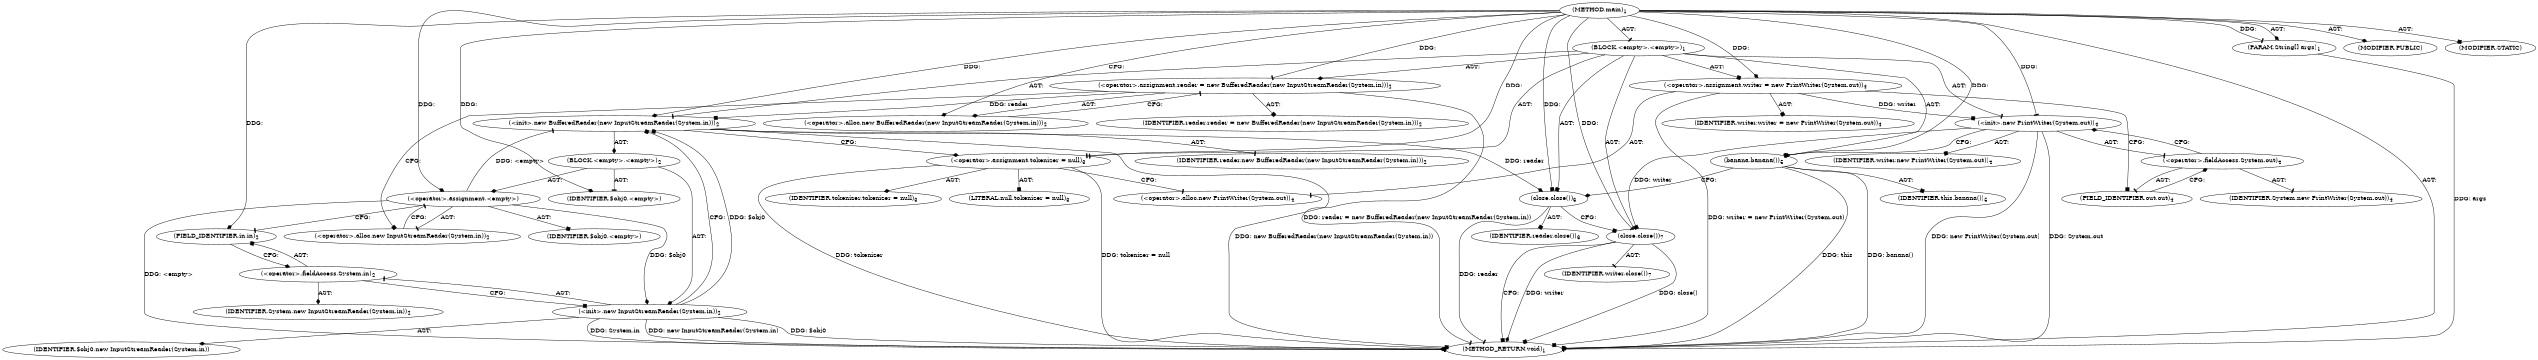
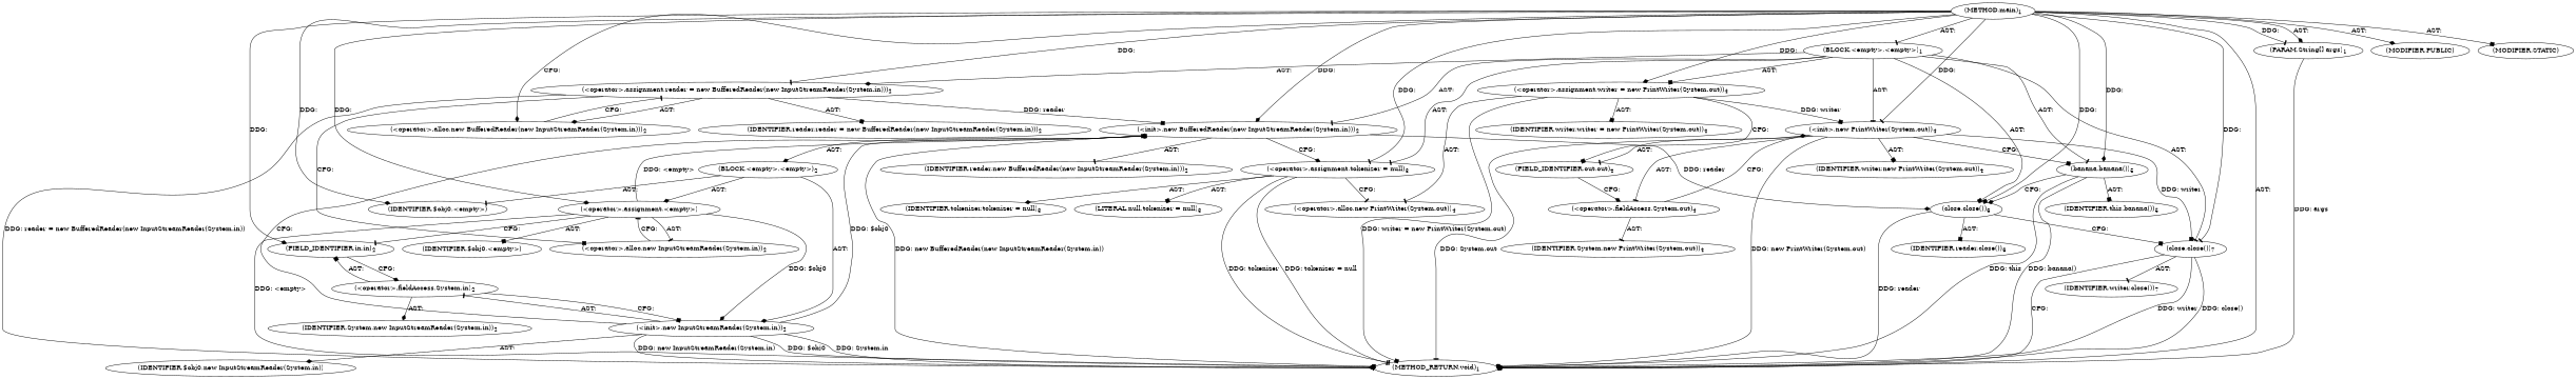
  digraph {
    edge [arrowhead=tee]
    n1 [label=<(METHOD,main)<SUB>1</SUB>>]
    n2 [label=<(PARAM,String[] args)<SUB>1</SUB>>]
    n3 [label=<(BLOCK,&lt;empty&gt;,&lt;empty&gt;)<SUB>1</SUB>>]
    n4 [label=<(&lt;operator&gt;.assignment,reader = new BufferedReader(new InputStreamReader(System.in)))<SUB>2</SUB>>]
    n5 [label=<(&lt;operator&gt;.alloc,new BufferedReader(new InputStreamReader(System.in)))<SUB>2</SUB>>]
    n6 [label=<(&lt;init&gt;,new BufferedReader(new InputStreamReader(System.in)))<SUB>2</SUB>>]
    n7 [label=<(&lt;operator&gt;.assignment,&lt;empty&gt;)>]
    n8 [label=<(IDENTIFIER,$obj0,&lt;empty&gt;)>]
    n9 [label=<(&lt;operator&gt;.assignment,tokenizer = null)<SUB>3</SUB>>]
    n10 [label=<(&lt;operator&gt;.assignment,writer = new PrintWriter(System.out))<SUB>4</SUB>>]
    n11 [label=<(&lt;init&gt;,new PrintWriter(System.out))<SUB>4</SUB>>]
    n12 [label=<(banana,banana())<SUB>5</SUB>>]
    n13 [label=<(close,close())<SUB>6</SUB>>]
    n14 [label=<(close,close())<SUB>7</SUB>>]
    n15 [label=<(MODIFIER,PUBLIC)>]
    n16 [label=<(MODIFIER,STATIC)>]
    n17 [label=<(METHOD_RETURN,void)<SUB>1</SUB>>]
    n18 [label=<(FIELD_IDENTIFIER,in,in)<SUB>2</SUB>>]
    n19 [label=<(IDENTIFIER,reader,reader = new BufferedReader(new InputStreamReader(System.in)))<SUB>2</SUB>>]
    n20 [label=<(&lt;operator&gt;.alloc,new InputStreamReader(System.in))<SUB>2</SUB>>]
    n21 [label=<(IDENTIFIER,reader,new BufferedReader(new InputStreamReader(System.in)))<SUB>2</SUB>>]
    n22 [label=<(BLOCK,&lt;empty&gt;,&lt;empty&gt;)<SUB>2</SUB>>]
    n23 [label=<(&lt;init&gt;,new InputStreamReader(System.in))<SUB>2</SUB>>]
    n24 [label=<(IDENTIFIER,$obj0,&lt;empty&gt;)>]
    n25 [label=<(IDENTIFIER,$obj0,new InputStreamReader(System.in))>]
    n26 [label=<(&lt;operator&gt;.fieldAccess,System.in)<SUB>2</SUB>>]
    n27 [label=<(IDENTIFIER,tokenizer,tokenizer = null)<SUB>3</SUB>>]
    n28 [label=<(LITERAL,null,tokenizer = null)<SUB>3</SUB>>]
    n29 [label=<(&lt;operator&gt;.alloc,new PrintWriter(System.out))<SUB>4</SUB>>]
    n30 [label=<(IDENTIFIER,writer,writer = new PrintWriter(System.out))<SUB>4</SUB>>]
    n31 [label=<(FIELD_IDENTIFIER,out,out)<SUB>4</SUB>>]
    n32 [label=<(IDENTIFIER,writer,new PrintWriter(System.out))<SUB>4</SUB>>]
    n33 [label=<(&lt;operator&gt;.fieldAccess,System.out)<SUB>4</SUB>>]
    n34 [label=<(IDENTIFIER,this,banana())<SUB>5</SUB>>]
    n35 [label=<(IDENTIFIER,reader,close())<SUB>6</SUB>>]
    n36 [label=<(IDENTIFIER,writer,close())<SUB>7</SUB>>]
    n37 [label=<(IDENTIFIER,System,new InputStreamReader(System.in))<SUB>2</SUB>>]
    n38 [label=<(IDENTIFIER,System,new PrintWriter(System.out))<SUB>4</SUB>>]
    n1 -> n2 [arrowhead=diamond label="AST: "]
    n1 -> n2 [label="DDG: "]
    n1 -> n3 [label="AST: "]
    n1 -> n4 [label="DDG: "]
    n1 -> n5 [arrowhead=diamond label="CFG: "]
    n1 -> n6 [arrowhead=diamond label="DDG: "]
    n1 -> n7 [arrowhead=diamond label="DDG: "]
    n1 -> n8 [arrowhead=diamond label="DDG: "]
    n1 -> n9 [label="DDG: "]
    n1 -> n10 [arrowhead=diamond label="DDG: "]
    n1 -> n11 [label="DDG: "]
    n1 -> n12 [arrowhead=diamond label="DDG: "]
    n1 -> n13 [arrowhead=box label="DDG: "]
    n1 -> n14 [label="DDG: "]
    n1 -> n15 [arrowhead=diamond label="AST: "]
    n1 -> n16 [arrowhead=box label="AST: "]
    n1 -> n17 [label="AST: "]
    n1 -> n18 [arrowhead=diamond label="DDG: "]
    n2 -> n17 [label="DDG: args"]
    n3 -> n4 [arrowhead=diamond label="AST: "]
    n3 -> n6 [label="AST: "]
    n3 -> n9 [label="AST: "]
    n3 -> n10 [arrowhead=box label="AST: "]
    n3 -> n11 [label="AST: "]
    n3 -> n12 [label="AST: "]
    n3 -> n13 [arrowhead=box label="AST: "]
    n3 -> n14 [label="AST: "]
    n4 -> n5 [arrowhead=diamond label="AST: "]
    n4 -> n6 [arrowhead=box label="DDG: reader"]
    n4 -> n17 [label="DDG: reader = new BufferedReader(new InputStreamReader(System.in))"]
    n4 -> n19 [arrowhead=box label="AST: "]
    n4 -> n20 [arrowhead=box label="CFG: "]
    n5 -> n4 [label="CFG: "]
    n6 -> n9 [arrowhead=diamond label="CFG: "]
    n6 -> n13 [arrowhead=diamond label="DDG: reader"]
    n6 -> n17 [arrowhead=box label="DDG: new BufferedReader(new InputStreamReader(System.in))"]
    n6 -> n21 [label="AST: "]
    n6 -> n22 [arrowhead=diamond label="AST: "]
    n7 -> n6 [label="DDG: &lt;empty&gt;"]
    n7 -> n17 [label="DDG: &lt;empty&gt;"]
    n7 -> n18 [label="CFG: "]
    n7 -> n20 [label="AST: "]
    n7 -> n23 [arrowhead=diamond label="DDG: $obj0"]
    n7 -> n24 [arrowhead=box label="AST: "]
    n9 -> n17 [label="DDG: tokenizer = null"]
    n9 -> n17 [label="DDG: tokenizer"]
    n9 -> n27 [arrowhead=diamond label="AST: "]
    n9 -> n28 [arrowhead=box label="AST: "]
    n9 -> n29 [label="CFG: "]
    n10 -> n11 [arrowhead=box label="DDG: writer"]
    n10 -> n17 [arrowhead=box label="DDG: writer = new PrintWriter(System.out)"]
    n10 -> n29 [label="AST: "]
    n10 -> n30 [arrowhead=box label="AST: "]
    n10 -> n31 [arrowhead=box label="CFG: "]
    n11 -> n12 [arrowhead=box label="CFG: "]
    n11 -> n14 [arrowhead=box label="DDG: writer"]
    n11 -> n17 [label="DDG: System.out"]
    n11 -> n17 [arrowhead=box label="DDG: new PrintWriter(System.out)"]
    n11 -> n32 [arrowhead=box label="AST: "]
    n11 -> n33 [label="AST: "]
    n12 -> n13 [arrowhead=diamond label="CFG: "]
    n12 -> n17 [arrowhead=diamond label="DDG: banana()"]
    n12 -> n17 [label="DDG: this"]
    n12 -> n34 [arrowhead=box label="AST: "]
    n13 -> n14 [arrowhead=box label="CFG: "]
    n13 -> n17 [label="DDG: reader"]
    n13 -> n35 [arrowhead=box label="AST: "]
    n14 -> n17 [arrowhead=box label="CFG: "]
    n14 -> n17 [arrowhead=diamond label="DDG: writer"]
    n14 -> n17 [arrowhead=box label="DDG: close()"]
    n14 -> n36 [label="AST: "]
    n18 -> n26 [arrowhead=diamond label="CFG: "]
    n20 -> n7 [label="CFG: "]
    n22 -> n7 [arrowhead=diamond label="AST: "]
    n22 -> n8 [label="AST: "]
    n22 -> n23 [arrowhead=diamond label="AST: "]
    n23 -> n6 [arrowhead=box label="CFG: "]
    n23 -> n6 [arrowhead=box label="DDG: $obj0"]
    n23 -> n17 [arrowhead=diamond label="DDG: $obj0"]
    n23 -> n17 [label="DDG: System.in"]
    n23 -> n17 [arrowhead=diamond label="DDG: new InputStreamReader(System.in)"]
    n23 -> n25 [arrowhead=diamond label="AST: "]
    n23 -> n26 [label="AST: "]
    n26 -> n18 [arrowhead=box label="AST: "]
    n26 -> n23 [arrowhead=box label="CFG: "]
    n26 -> n37 [arrowhead=diamond label="AST: "]
    n31 -> n33 [arrowhead=diamond label="CFG: "]
    n33 -> n11 [arrowhead=diamond label="CFG: "]
-   n33 -> n31 [label="AST: "]
+   n11 -> n31 [label="AST: "]
    n33 -> n38 [label="AST: "]
  }
